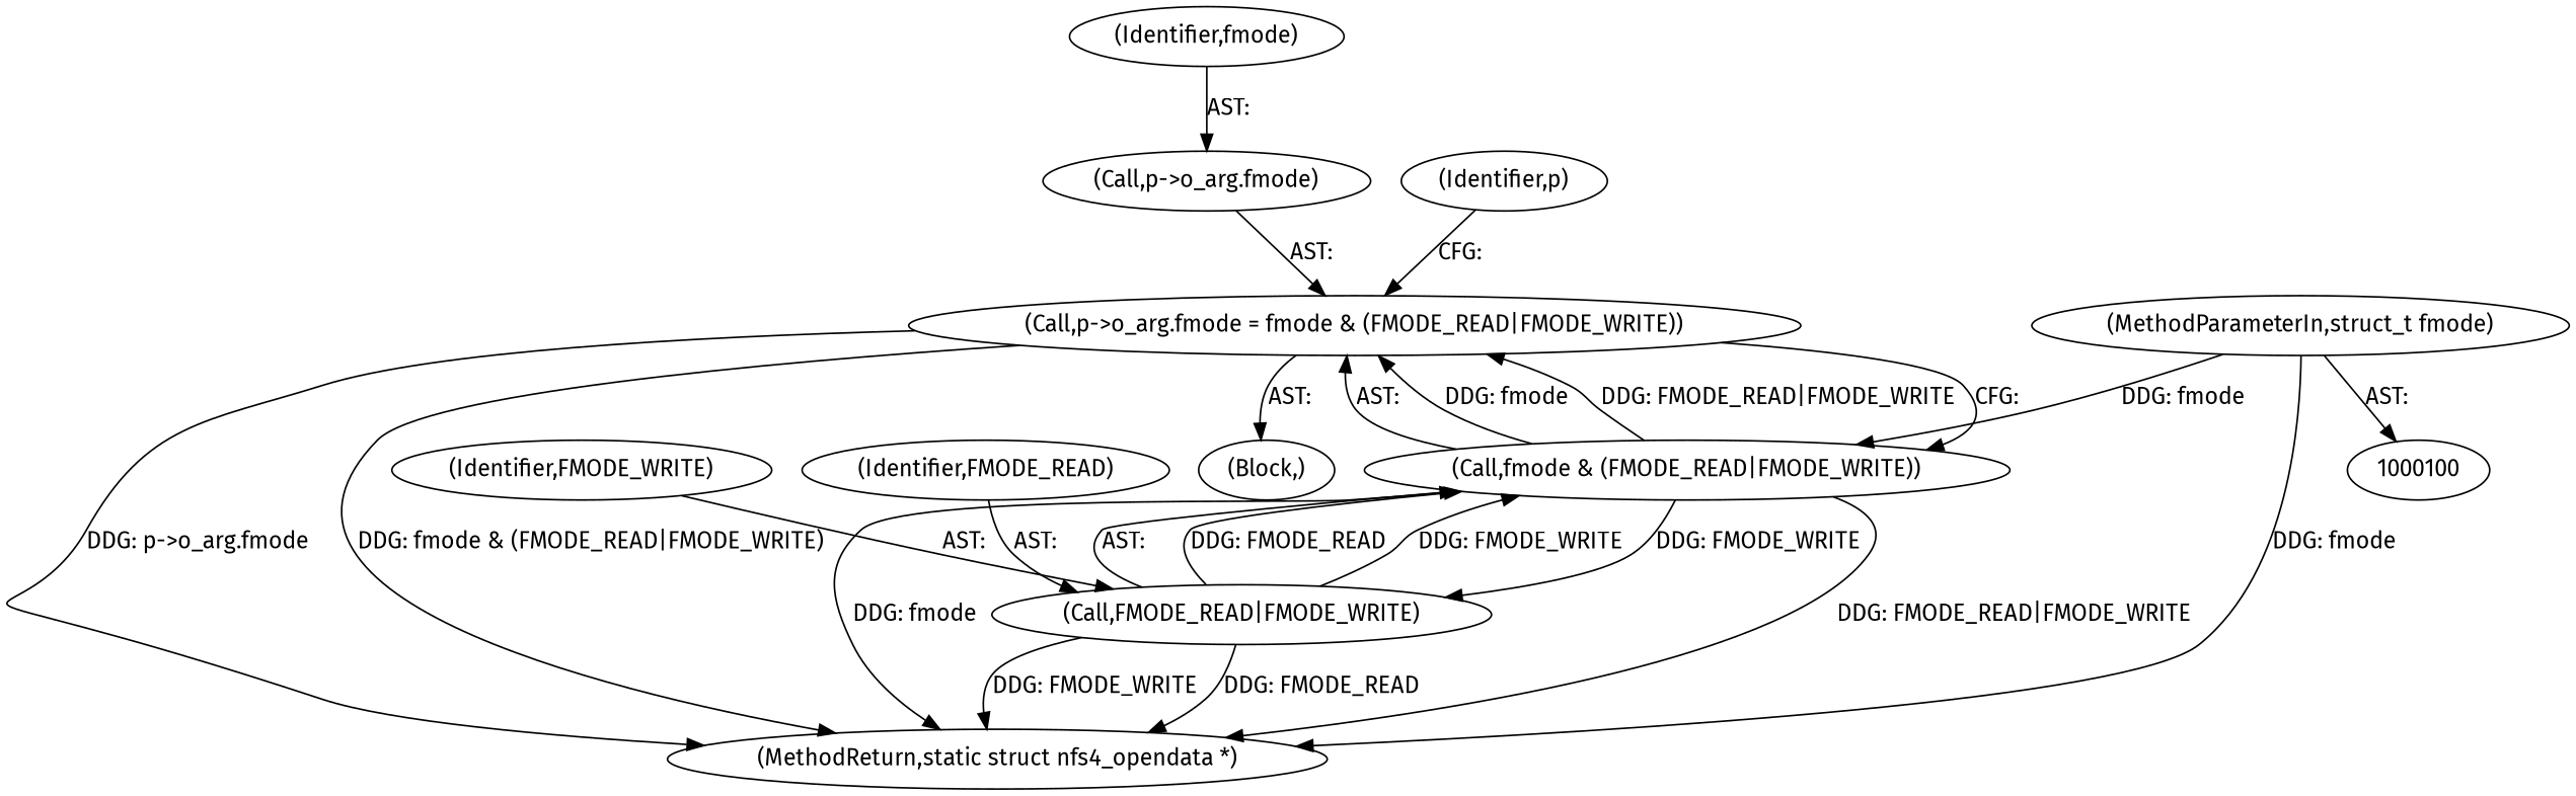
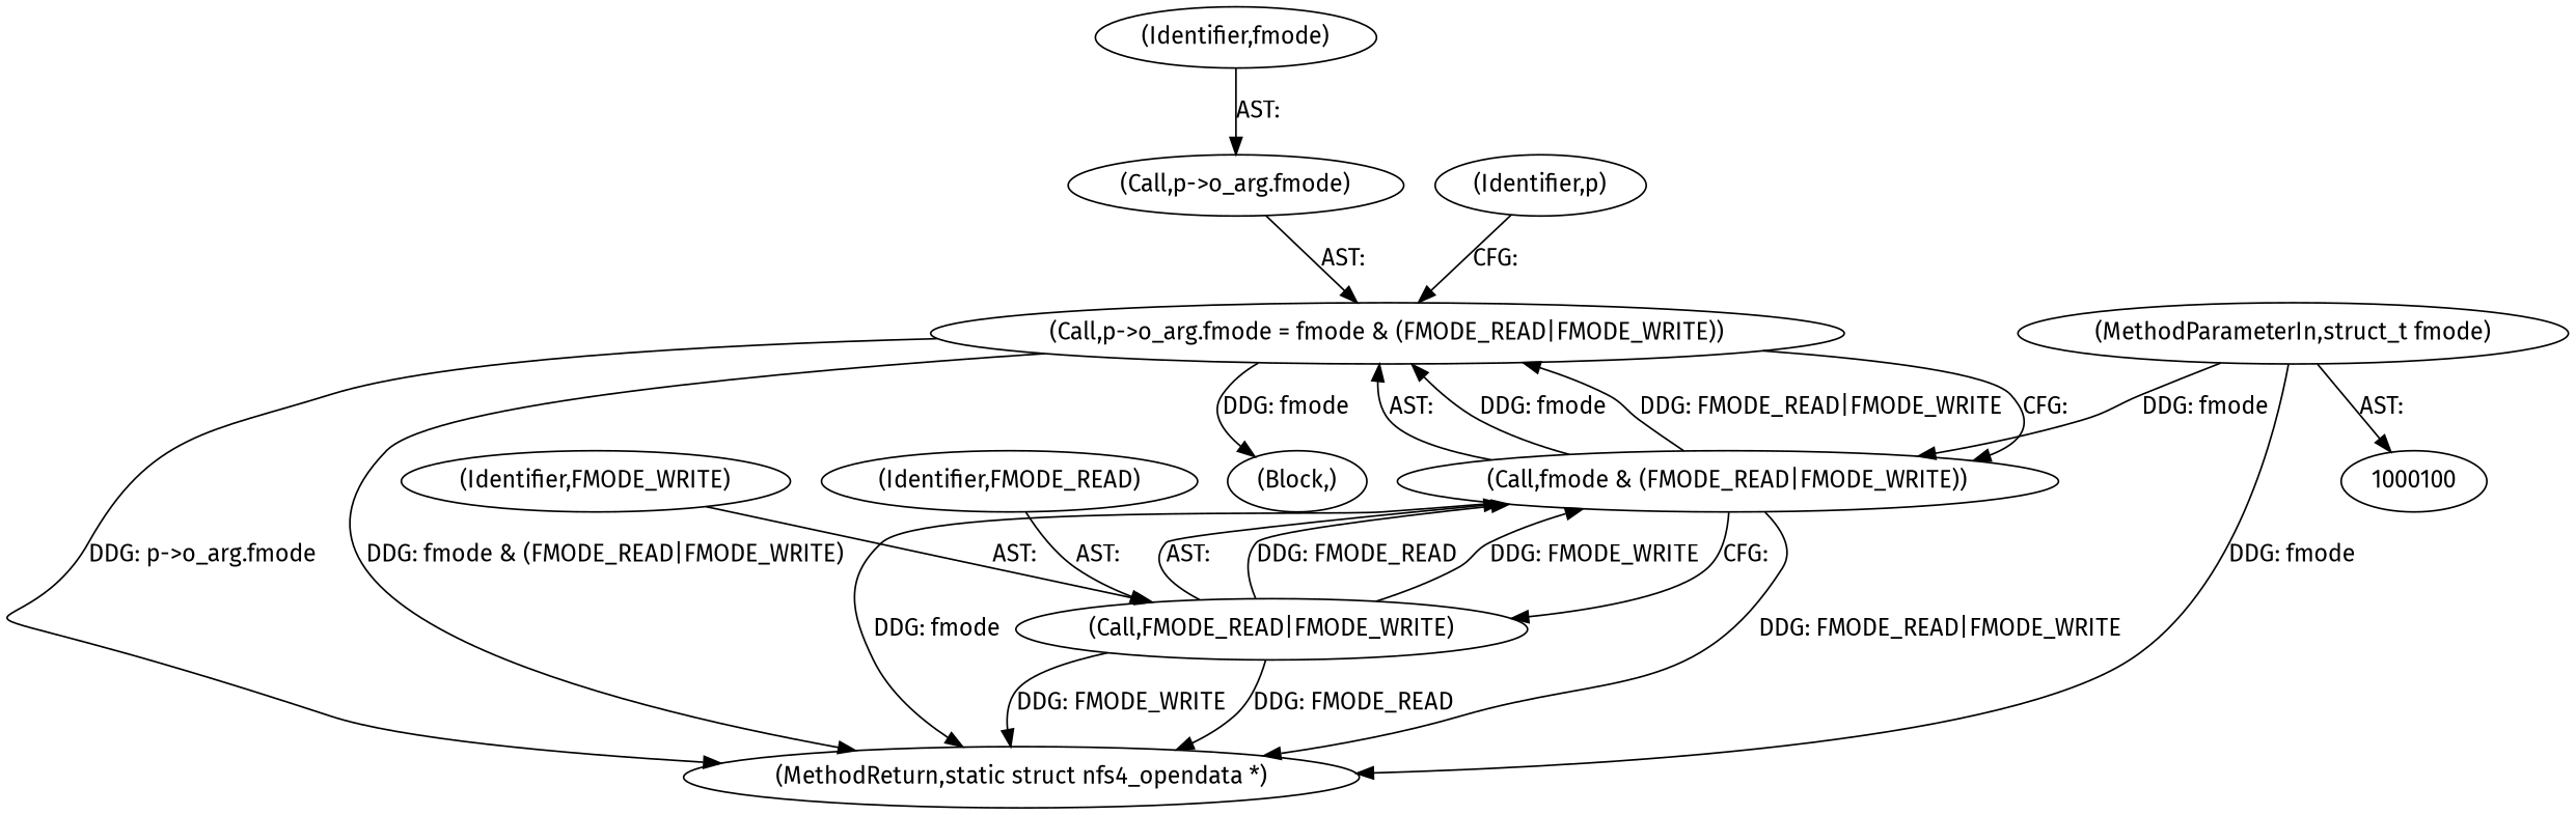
  digraph {
    fontname="Fira Sans"
    node [fontname="Fira Sans"]
    edge [fontname="Fira Sans"]
    n1 [label="(Call,p->o_arg.fmode = fmode & (FMODE_READ|FMODE_WRITE))"]
    n2 [label="(Call,fmode & (FMODE_READ|FMODE_WRITE))"]
    n3 [label="(MethodReturn,static struct nfs4_opendata *)"]
    n4 [label="(Block,)"]
    n5 [label="(Call,FMODE_READ|FMODE_WRITE)"]
    n6 [label="(MethodParameterIn,struct_t fmode)"]
    1000100
    n8 [label="(Identifier,FMODE_WRITE)"]
    n9 [label="(Identifier,FMODE_READ)"]
    n10 [label="(Call,p->o_arg.fmode)"]
    n11 [label="(Identifier,p)"]
    n12 [label="(Identifier,fmode)"]
    n1 -> n2 [label="CFG: "]
    n1 -> n3 [label="DDG: p->o_arg.fmode"]
    n1 -> n3 [label="DDG: fmode & (FMODE_READ|FMODE_WRITE)"]
-   n1 -> n4 [label="AST: "]
+   n1 -> n4 [label="DDG: fmode"]
    n2 -> n1 [label="AST: "]
    n2 -> n1 [label="DDG: fmode"]
    n2 -> n1 [label="DDG: FMODE_READ|FMODE_WRITE"]
    n2 -> n3 [label="DDG: FMODE_READ|FMODE_WRITE"]
    n2 -> n3 [label="DDG: fmode"]
-   n2 -> n5 [label="DDG: FMODE_WRITE"]
+   n2 -> n5 [label="CFG: "]
    n5 -> n2 [label="AST: "]
    n5 -> n2 [label="DDG: FMODE_READ"]
    n5 -> n2 [label="DDG: FMODE_WRITE"]
    n5 -> n3 [label="DDG: FMODE_READ"]
    n5 -> n3 [label="DDG: FMODE_WRITE"]
    n6 -> n2 [label="DDG: fmode"]
    n6 -> n3 [label="DDG: fmode"]
    n6 -> 1000100 [label="AST: "]
    n8 -> n5 [label="AST: "]
    n9 -> n5 [label="AST: "]
    n10 -> n1 [label="AST: "]
    n11 -> n1 [label="CFG: "]
    n12 -> n10 [label="AST: "]
  }
